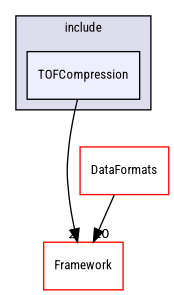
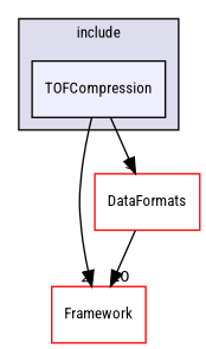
  digraph {
    compound=true
    fontname="Roboto Condensed"
    node [fontname="Roboto Condensed" fontsize=10 shape=box color=red]
    edge [fontname="Roboto Condensed" labeldistance=1.5 labelfontname=Helvetica labelfontsize=10]
    n1 [fillcolor="#eeeeff" label=TOFCompression pencolor=black style=filled color=""]
    n2 [label=Framework]
    n3 [label=DataFormats]
    subgraph cluster_1 {
      bgcolor="#ddddee"
      fontsize=10
      label=include
      pencolor=black
      n1
    }
    n1 -> n2 [headlabel=2]
+   n1 -> n3 [headlabel=3]
    n3 -> n2 [headlabel=10]
  }
